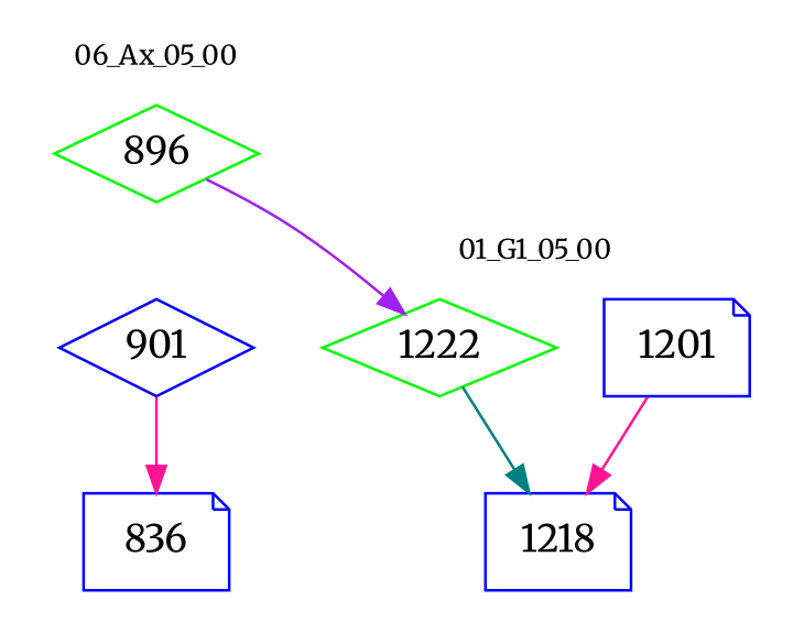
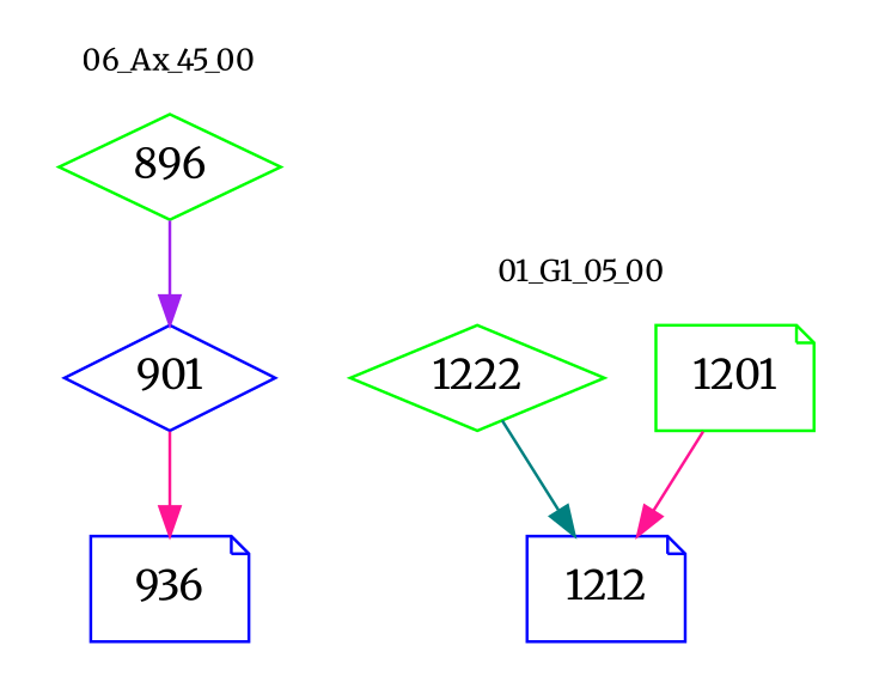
  digraph {
    fontname=Merriweather
    node [color=green fontname=Merriweather shape=diamond]
    edge [color=deeppink fontname=Merriweather]
    n1 [label=896]
    n2 [color=blue label=901]
-   n3 [color=blue label=836 shape=note]
-   n4 [color=blue label=1201 shape=note]
-   n5 [color=blue label=1218 shape=note]
+   n3 [color=blue label=936 shape=note]
+   n4 [label=1201 shape=note]
+   n5 [color=blue label=1212 shape=note]
    n6 [label=1222]
    subgraph cluster_1 {
      color=white
      fontsize=10
-     label="06_Ax_05_00"
+     label="06_Ax_45_00"
      n1
      n2
      n3
    }
    subgraph cluster_2 {
      color=white
      fontsize=10
      label="01_G1_05_00"
      n4
      n5
      n6
    }
-   n1 -> n6 [color=purple]
+   n1 -> n2 [color=purple]
    n2 -> n3
    n4 -> n5
    n6 -> n5 [color=teal]
  }
